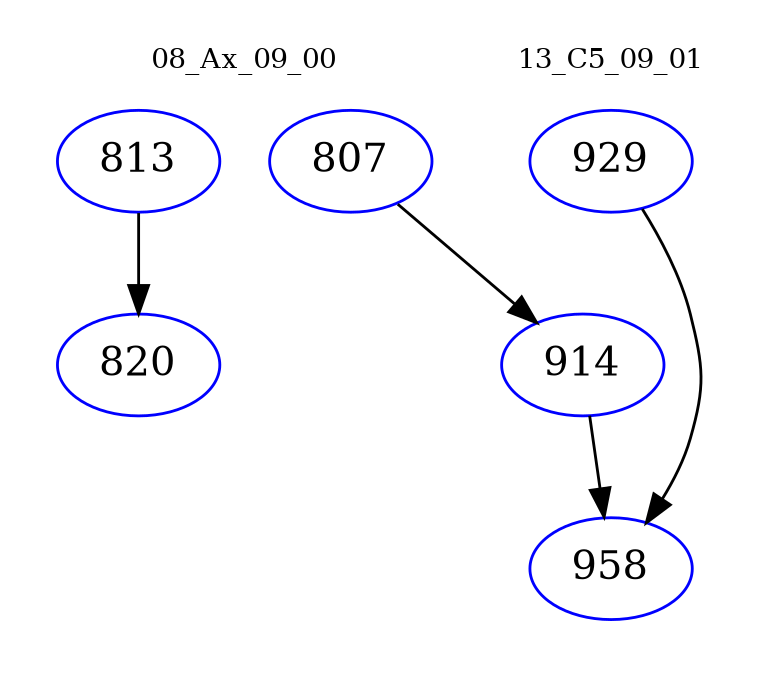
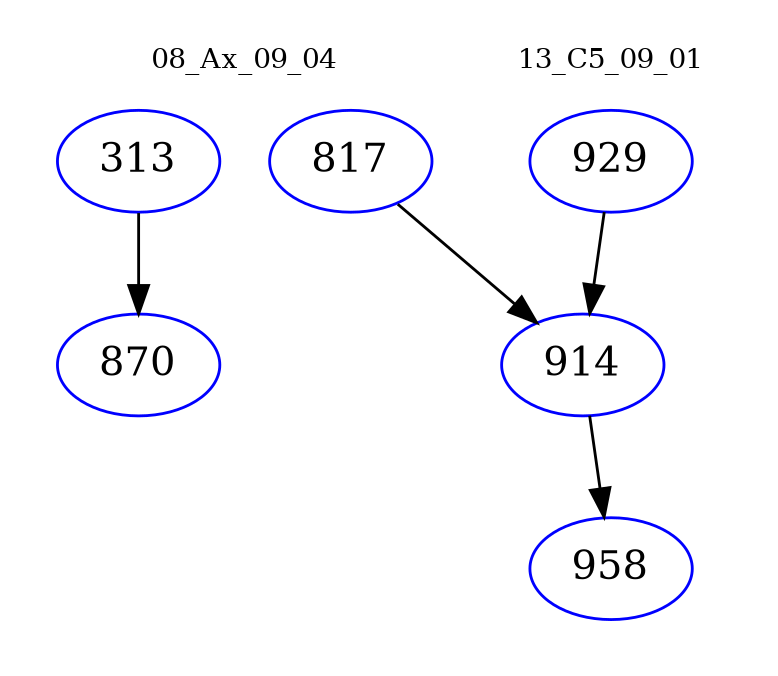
  digraph {
    node [color=blue]
    edge [color=black]
-   n1 [label=807]
-   n2 [label=813]
-   n3 [label=820]
+   n1 [label=817]
+   n2 [label=313]
+   n3 [label=870]
    n4 [label=929]
    n5 [label=914]
    n6 [label=958]
    subgraph cluster_1 {
      color=white
      fontsize=10
-     label="08_Ax_09_00"
+     label="08_Ax_09_04"
      n1
      n2
      n3
    }
    subgraph cluster_2 {
      color=white
      fontsize=10
      label="13_C5_09_01"
      n4
      n5
      n6
    }
    n1 -> n5
    n2 -> n3
-   n4 -> n6
+   n4 -> n5
    n5 -> n6
  }
